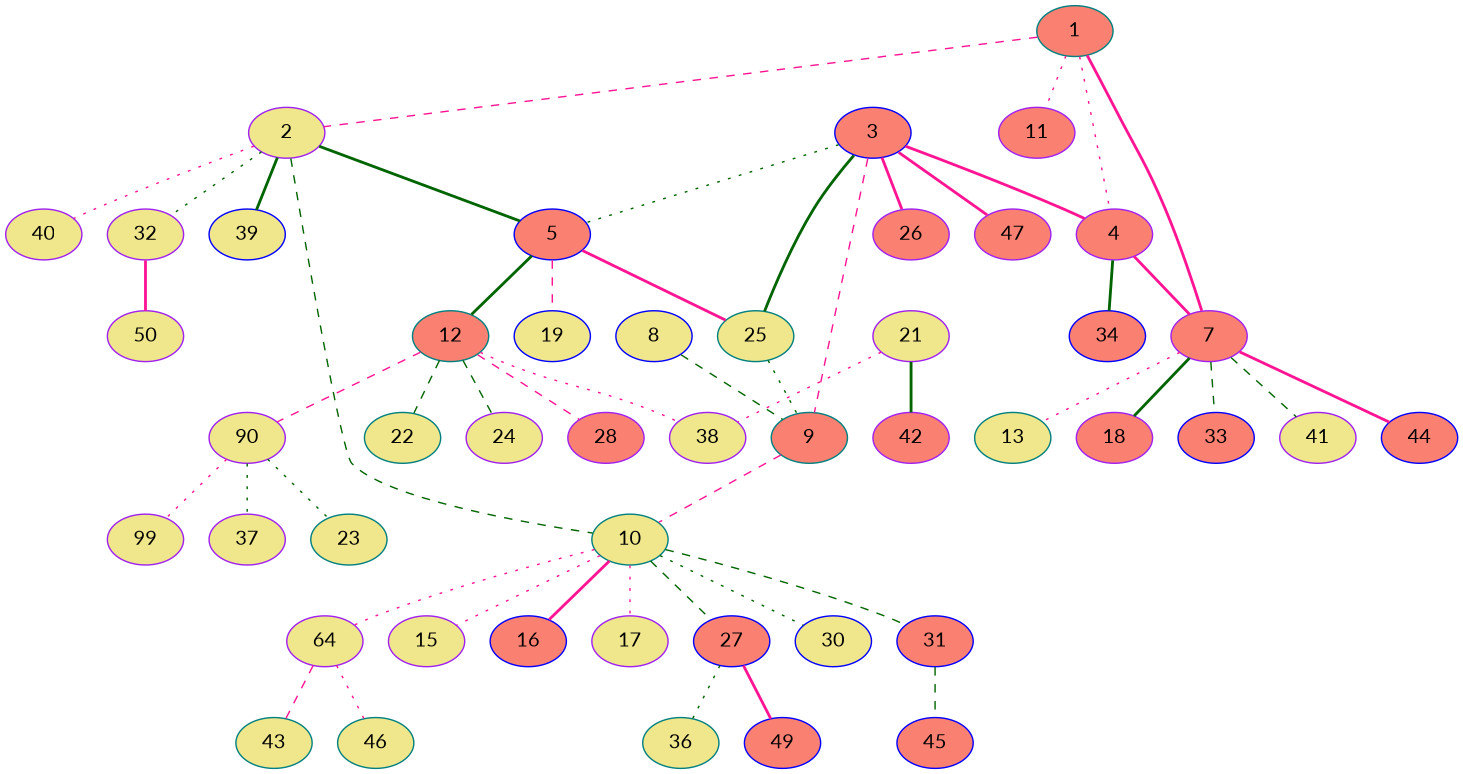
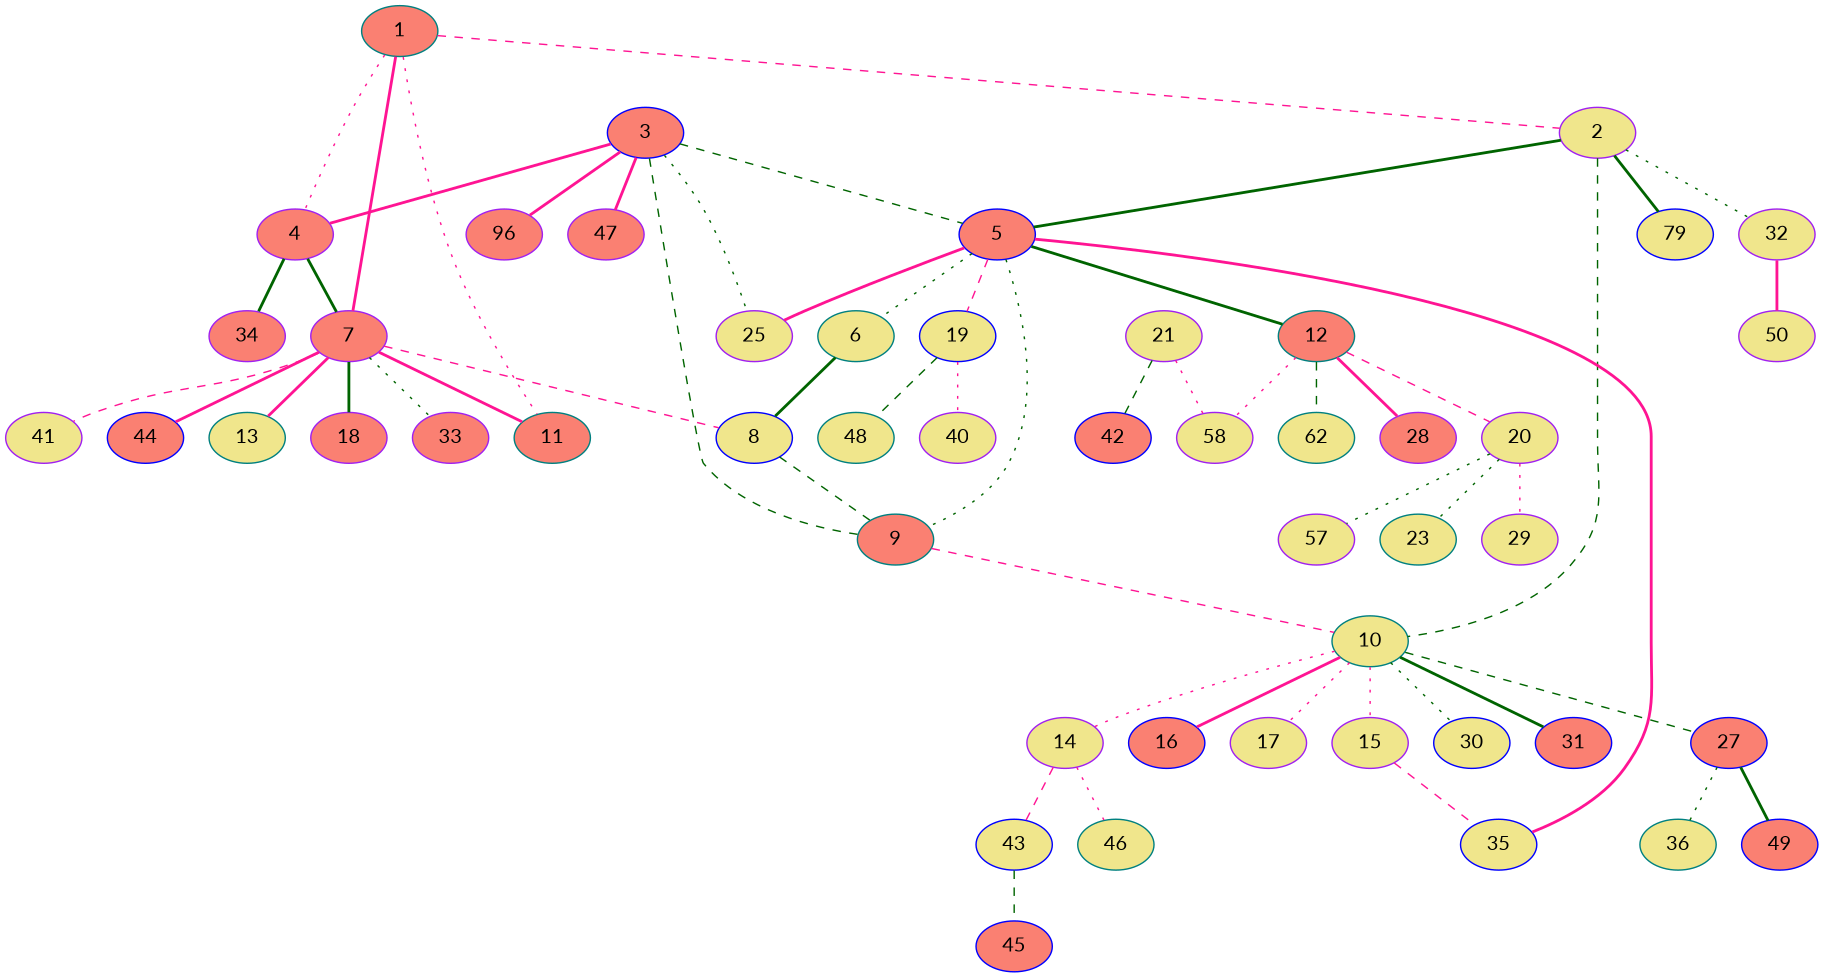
  graph {
    fontname=Lato
    node [color=purple fillcolor=khaki fontname=Lato style=filled]
    edge [color=deeppink fontname=Lato style=dashed]
    1 [color=teal fillcolor=salmon]
    2
    4 [fillcolor=salmon]
    7 [fillcolor=salmon]
-   11 [fillcolor=salmon]
+   11 [color=teal fillcolor=salmon]
    5 [color=blue fillcolor=salmon]
    10 [color=teal]
    32
-   39 [color=blue]
+   39 [color=blue label=79]
    40
-   34 [color=blue fillcolor=salmon]
+   34 [fillcolor=salmon]
    8 [color=blue]
    13 [color=teal]
    18 [fillcolor=salmon]
-   33 [color=blue fillcolor=salmon]
+   33 [fillcolor=salmon]
    41
    44 [color=blue fillcolor=salmon]
    9 [color=teal fillcolor=salmon]
-   25 [color=teal]
+   25
+   6 [color=teal]
    12 [color=teal fillcolor=salmon]
    19 [color=blue]
-   14 [label=64]
+   35 [color=blue]
+   14
    15
    16 [color=blue fillcolor=salmon]
    17
    27 [color=blue fillcolor=salmon]
    30 [color=blue]
    31 [color=blue fillcolor=salmon]
    50
    3 [color=blue fillcolor=salmon]
-   26 [fillcolor=salmon]
+   26 [fillcolor=salmon label=96]
    47 [fillcolor=salmon]
-   20 [label=90]
-   22 [color=teal]
-   24
+   20
+   22 [color=teal label=62]
    28 [fillcolor=salmon]
-   38
-   43 [color=teal]
+   38 [label=58]
+   48 [color=teal]
+   43 [color=blue]
    46 [color=teal]
    36 [color=teal]
    49 [color=blue fillcolor=salmon]
    23 [color=teal]
-   29 [label=99]
-   37
+   29
+   37 [label=57]
    21
-   42 [fillcolor=salmon]
+   42 [color=blue fillcolor=salmon]
    45 [color=blue fillcolor=salmon]
    1 -- 2
    1 -- 4 [style=dotted]
    1 -- 7 [style=bold]
    1 -- 11 [style=dotted]
    2 -- 5 [color=darkgreen style=bold]
    2 -- 10 [color=darkgreen]
    2 -- 32 [color=darkgreen style=dotted]
    2 -- 39 [color=darkgreen style=bold]
-   2 -- 40 [style=dotted]
-   4 -- 7 [style=bold]
+   19 -- 40 [style=dotted]
+   4 -- 7 [color=darkgreen style=bold]
    4 -- 34 [color=darkgreen style=bold]
-   7 -- 13 [style=dotted]
+   7 -- 11 [style=bold]
+   7 -- 8
+   7 -- 13 [style=bold]
    7 -- 18 [color=darkgreen style=bold]
-   7 -- 33 [color=darkgreen]
-   7 -- 41 [color=darkgreen]
+   7 -- 33 [color=darkgreen style=dotted]
+   7 -- 41
    7 -- 44 [style=bold]
-   25 -- 9 [color=darkgreen style=dotted]
+   5 -- 9 [color=darkgreen style=dotted]
    5 -- 25 [style=bold]
+   5 -- 6 [color=darkgreen style=dotted]
    5 -- 12 [color=darkgreen style=bold]
    5 -- 19
+   5 -- 35 [style=bold]
    10 -- 14 [style=dotted]
    10 -- 15 [style=dotted]
    10 -- 16 [style=bold]
    10 -- 17 [style=dotted]
    10 -- 27 [color=darkgreen]
    10 -- 30 [color=darkgreen style=dotted]
-   10 -- 31 [color=darkgreen]
+   10 -- 31 [color=darkgreen style=bold]
    32 -- 50 [style=bold]
    8 -- 9 [color=darkgreen]
    9 -- 10
+   6 -- 8 [color=darkgreen style=bold]
    12 -- 20
    12 -- 22 [color=darkgreen]
-   12 -- 24 [color=darkgreen]
-   12 -- 28
+   12 -- 28 [style=bold]
    12 -- 38 [style=dotted]
+   19 -- 48 [color=darkgreen]
    14 -- 43
    14 -- 46 [style=dotted]
+   15 -- 35
    27 -- 36 [color=darkgreen style=dotted]
-   27 -- 49 [style=bold]
+   27 -- 49 [color=darkgreen style=bold]
    3 -- 4 [style=bold]
-   3 -- 5 [color=darkgreen style=dotted]
-   3 -- 9
-   3 -- 25 [color=darkgreen style=bold]
+   3 -- 5 [color=darkgreen]
+   3 -- 9 [color=darkgreen]
+   3 -- 25 [color=darkgreen style=dotted]
    3 -- 26 [style=bold]
    3 -- 47 [style=bold]
    20 -- 23 [color=darkgreen style=dotted]
    20 -- 29 [style=dotted]
    20 -- 37 [color=darkgreen style=dotted]
-   31 -- 45 [color=darkgreen]
+   43 -- 45 [color=darkgreen]
    21 -- 38 [style=dotted]
-   21 -- 42 [color=darkgreen style=bold]
+   21 -- 42 [color=darkgreen]
  }
